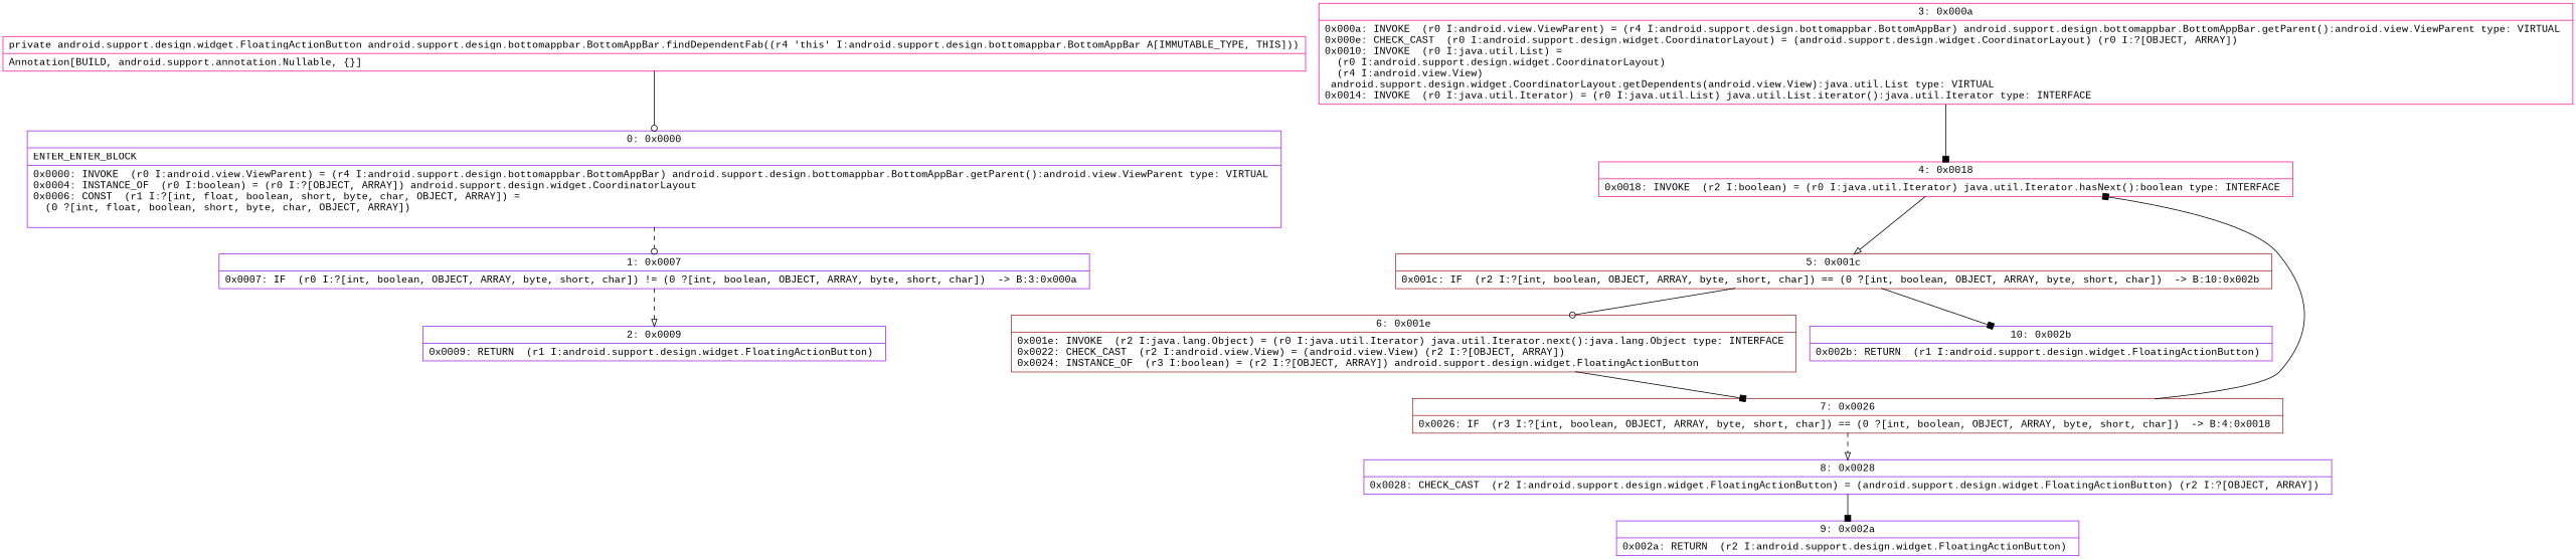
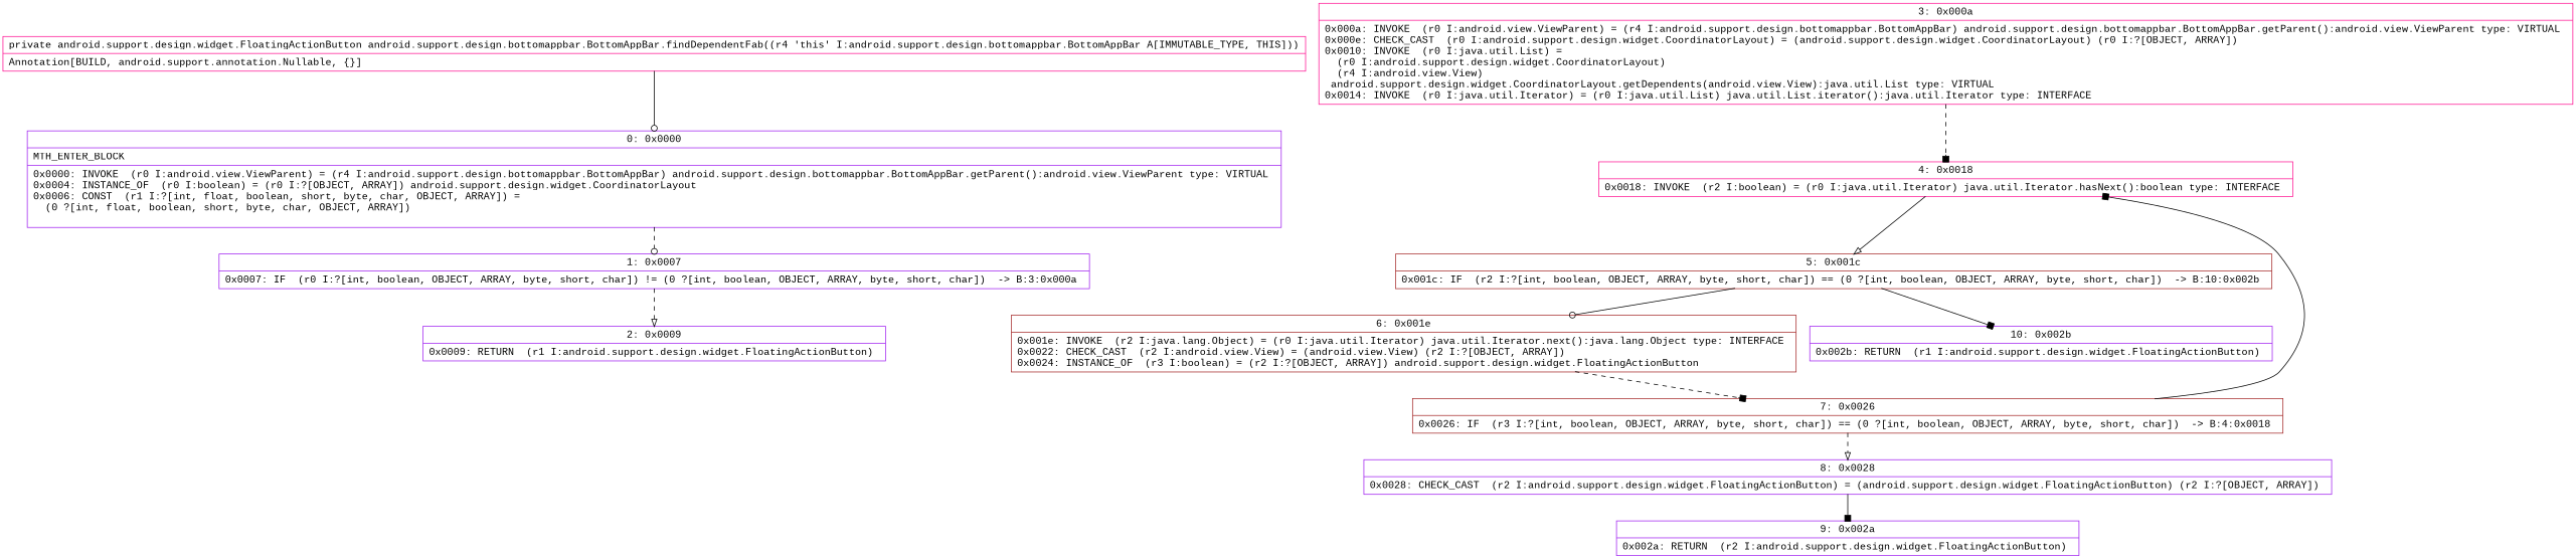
  digraph {
    fontname="Liberation Mono"
    node [color=purple fontname="Liberation Mono" shape=record]
    edge [arrowhead=box fontname="Liberation Mono"]
-   n1 [label="{0\:\ 0x0000|ENTER_ENTER_BLOCK\l|0x0000: INVOKE  (r0 I:android.view.ViewParent) = (r4 I:android.support.design.bottomappbar.BottomAppBar) android.support.design.bottomappbar.BottomAppBar.getParent():android.view.ViewParent type: VIRTUAL \l0x0004: INSTANCE_OF  (r0 I:boolean) = (r0 I:?[OBJECT, ARRAY]) android.support.design.widget.CoordinatorLayout \l0x0006: CONST  (r1 I:?[int, float, boolean, short, byte, char, OBJECT, ARRAY]) = \l  (0 ?[int, float, boolean, short, byte, char, OBJECT, ARRAY])\l \l}"]
+   n1 [label="{0\:\ 0x0000|MTH_ENTER_BLOCK\l|0x0000: INVOKE  (r0 I:android.view.ViewParent) = (r4 I:android.support.design.bottomappbar.BottomAppBar) android.support.design.bottomappbar.BottomAppBar.getParent():android.view.ViewParent type: VIRTUAL \l0x0004: INSTANCE_OF  (r0 I:boolean) = (r0 I:?[OBJECT, ARRAY]) android.support.design.widget.CoordinatorLayout \l0x0006: CONST  (r1 I:?[int, float, boolean, short, byte, char, OBJECT, ARRAY]) = \l  (0 ?[int, float, boolean, short, byte, char, OBJECT, ARRAY])\l \l}"]
    n2 [label="{1\:\ 0x0007|0x0007: IF  (r0 I:?[int, boolean, OBJECT, ARRAY, byte, short, char]) != (0 ?[int, boolean, OBJECT, ARRAY, byte, short, char])  \-\> B:3:0x000a \l}"]
    n3 [label="{2\:\ 0x0009|0x0009: RETURN  (r1 I:android.support.design.widget.FloatingActionButton) \l}"]
    n4 [color=deeppink label="{3\:\ 0x000a|0x000a: INVOKE  (r0 I:android.view.ViewParent) = (r4 I:android.support.design.bottomappbar.BottomAppBar) android.support.design.bottomappbar.BottomAppBar.getParent():android.view.ViewParent type: VIRTUAL \l0x000e: CHECK_CAST  (r0 I:android.support.design.widget.CoordinatorLayout) = (android.support.design.widget.CoordinatorLayout) (r0 I:?[OBJECT, ARRAY]) \l0x0010: INVOKE  (r0 I:java.util.List) = \l  (r0 I:android.support.design.widget.CoordinatorLayout)\l  (r4 I:android.view.View)\l android.support.design.widget.CoordinatorLayout.getDependents(android.view.View):java.util.List type: VIRTUAL \l0x0014: INVOKE  (r0 I:java.util.Iterator) = (r0 I:java.util.List) java.util.List.iterator():java.util.Iterator type: INTERFACE \l}"]
    n5 [color=deeppink label="{4\:\ 0x0018|0x0018: INVOKE  (r2 I:boolean) = (r0 I:java.util.Iterator) java.util.Iterator.hasNext():boolean type: INTERFACE \l}"]
    n6 [color=brown label="{5\:\ 0x001c|0x001c: IF  (r2 I:?[int, boolean, OBJECT, ARRAY, byte, short, char]) == (0 ?[int, boolean, OBJECT, ARRAY, byte, short, char])  \-\> B:10:0x002b \l}"]
    n7 [color=brown label="{6\:\ 0x001e|0x001e: INVOKE  (r2 I:java.lang.Object) = (r0 I:java.util.Iterator) java.util.Iterator.next():java.lang.Object type: INTERFACE \l0x0022: CHECK_CAST  (r2 I:android.view.View) = (android.view.View) (r2 I:?[OBJECT, ARRAY]) \l0x0024: INSTANCE_OF  (r3 I:boolean) = (r2 I:?[OBJECT, ARRAY]) android.support.design.widget.FloatingActionButton \l}"]
    n8 [label="{10\:\ 0x002b|0x002b: RETURN  (r1 I:android.support.design.widget.FloatingActionButton) \l}"]
    n9 [color=brown label="{7\:\ 0x0026|0x0026: IF  (r3 I:?[int, boolean, OBJECT, ARRAY, byte, short, char]) == (0 ?[int, boolean, OBJECT, ARRAY, byte, short, char])  \-\> B:4:0x0018 \l}"]
    n10 [label="{8\:\ 0x0028|0x0028: CHECK_CAST  (r2 I:android.support.design.widget.FloatingActionButton) = (android.support.design.widget.FloatingActionButton) (r2 I:?[OBJECT, ARRAY]) \l}"]
    n11 [label="{9\:\ 0x002a|0x002a: RETURN  (r2 I:android.support.design.widget.FloatingActionButton) \l}"]
    n12 [color=deeppink label="{private android.support.design.widget.FloatingActionButton android.support.design.bottomappbar.BottomAppBar.findDependentFab((r4 'this' I:android.support.design.bottomappbar.BottomAppBar A[IMMUTABLE_TYPE, THIS]))  | Annotation[BUILD, android.support.annotation.Nullable, \{\}]\l}"]
    n1 -> n2 [arrowhead=odot style=dashed]
    n2 -> n3 [arrowhead=onormal style=dashed]
-   n4 -> n5
+   n4 -> n5 [style=dashed]
    n5 -> n6 [arrowhead=onormal]
    n6 -> n7 [arrowhead=odot style=solid]
    n6 -> n8
-   n7 -> n9
+   n7 -> n9 [style=dashed]
    n9 -> n5
    n9 -> n10 [arrowhead=onormal style=dashed]
    n10 -> n11
    n12 -> n1 [arrowhead=odot]
  }
